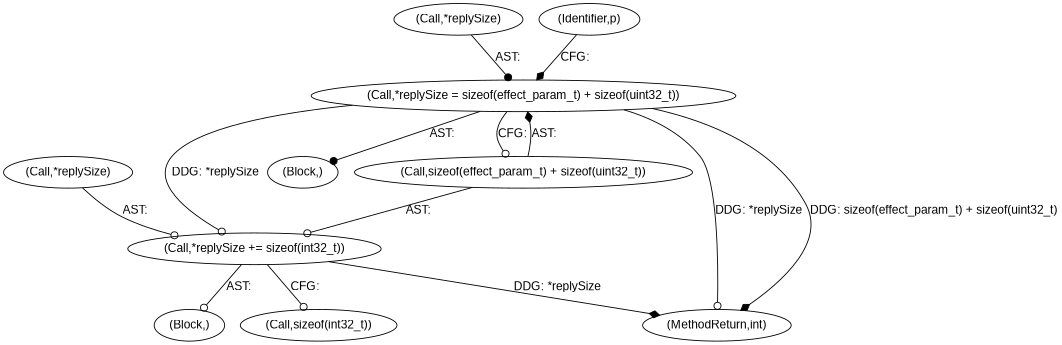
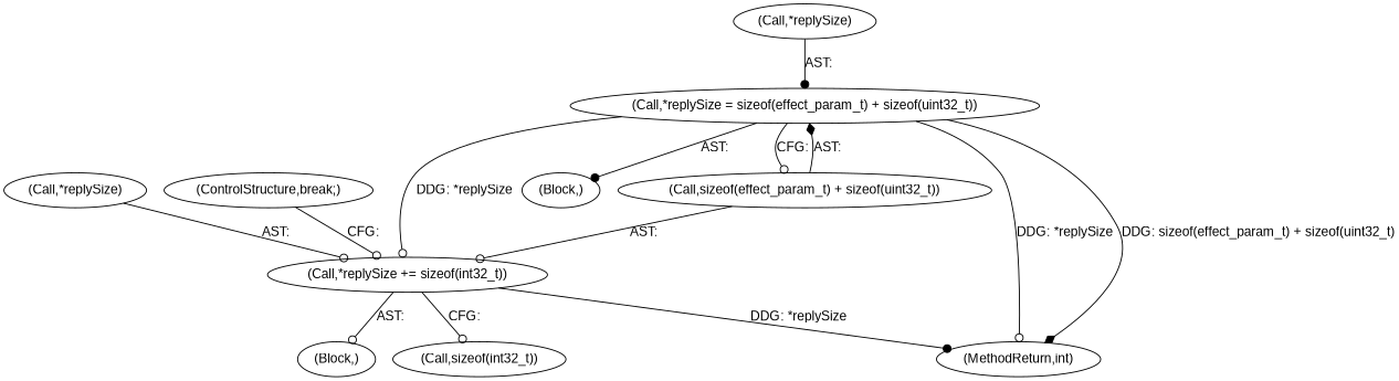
  digraph {
    fontname="Liberation Sans"
    node [fontname="Liberation Sans"]
    edge [arrowhead=odot fontname="Liberation Sans"]
    n1 [label="(Call,*replySize = sizeof(effect_param_t) + sizeof(uint32_t))"]
    n2 [label="(Call,*replySize += sizeof(int32_t))"]
    n3 [label="(Block,)"]
    n4 [label="(Call,sizeof(effect_param_t) + sizeof(uint32_t))"]
    n5 [label="(MethodReturn,int)"]
    n6 [label="(Block,)"]
    n7 [label="(Call,sizeof(int32_t))"]
    n8 [label="(Call,*replySize)"]
    n9 [label="(Call,*replySize)"]
-   n11 [label="(Identifier,p)"]
+   n10 [label="(ControlStructure,break;)"]
    n1 -> n2 [label="DDG: *replySize"]
    n1 -> n3 [arrowhead=dot label="AST: "]
    n1 -> n4 [label="CFG: "]
    n1 -> n5 [label="DDG: *replySize"]
    n1 -> n5 [arrowhead=diamond label="DDG: sizeof(effect_param_t) + sizeof(uint32_t)"]
-   n2 -> n5 [arrowhead=diamond label="DDG: *replySize"]
+   n2 -> n5 [arrowhead=dot label="DDG: *replySize"]
    n2 -> n6 [label="AST: "]
    n2 -> n7 [label="CFG: "]
    n4 -> n1 [arrowhead=diamond label="AST: "]
    n4 -> n2 [label="AST: "]
    n8 -> n2 [label="AST: "]
    n9 -> n1 [arrowhead=dot label="AST: "]
-   n11 -> n1 [arrowhead=diamond label="CFG: "]
+   n10 -> n2 [label="CFG: "]
  }
